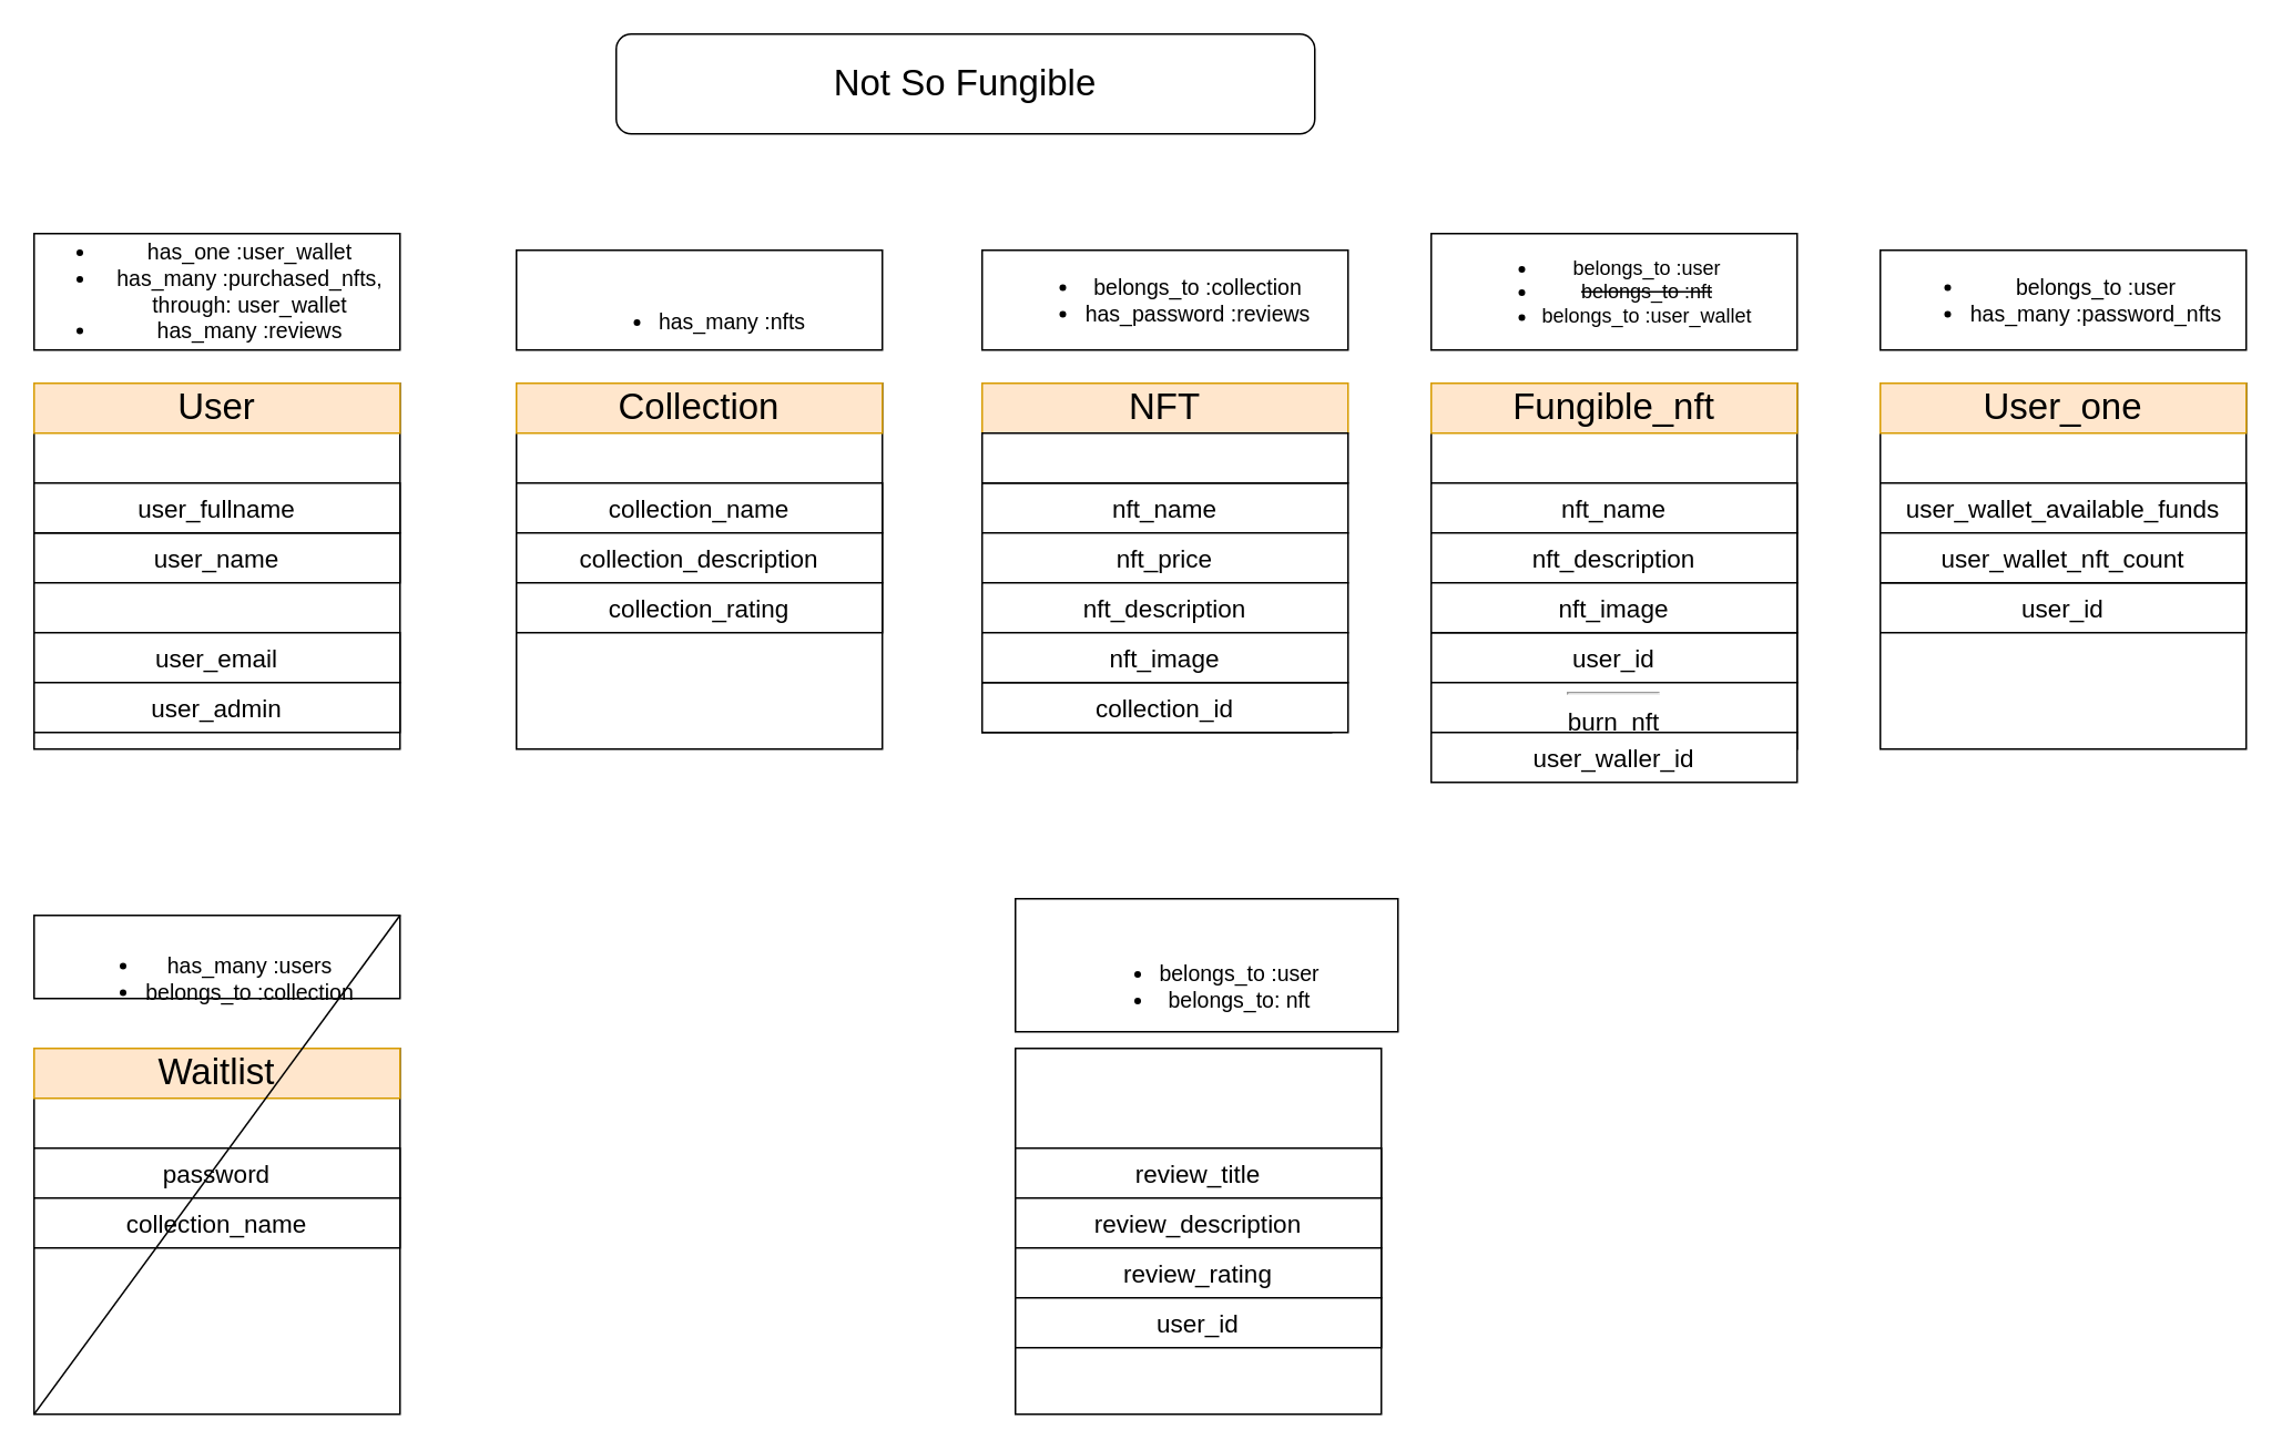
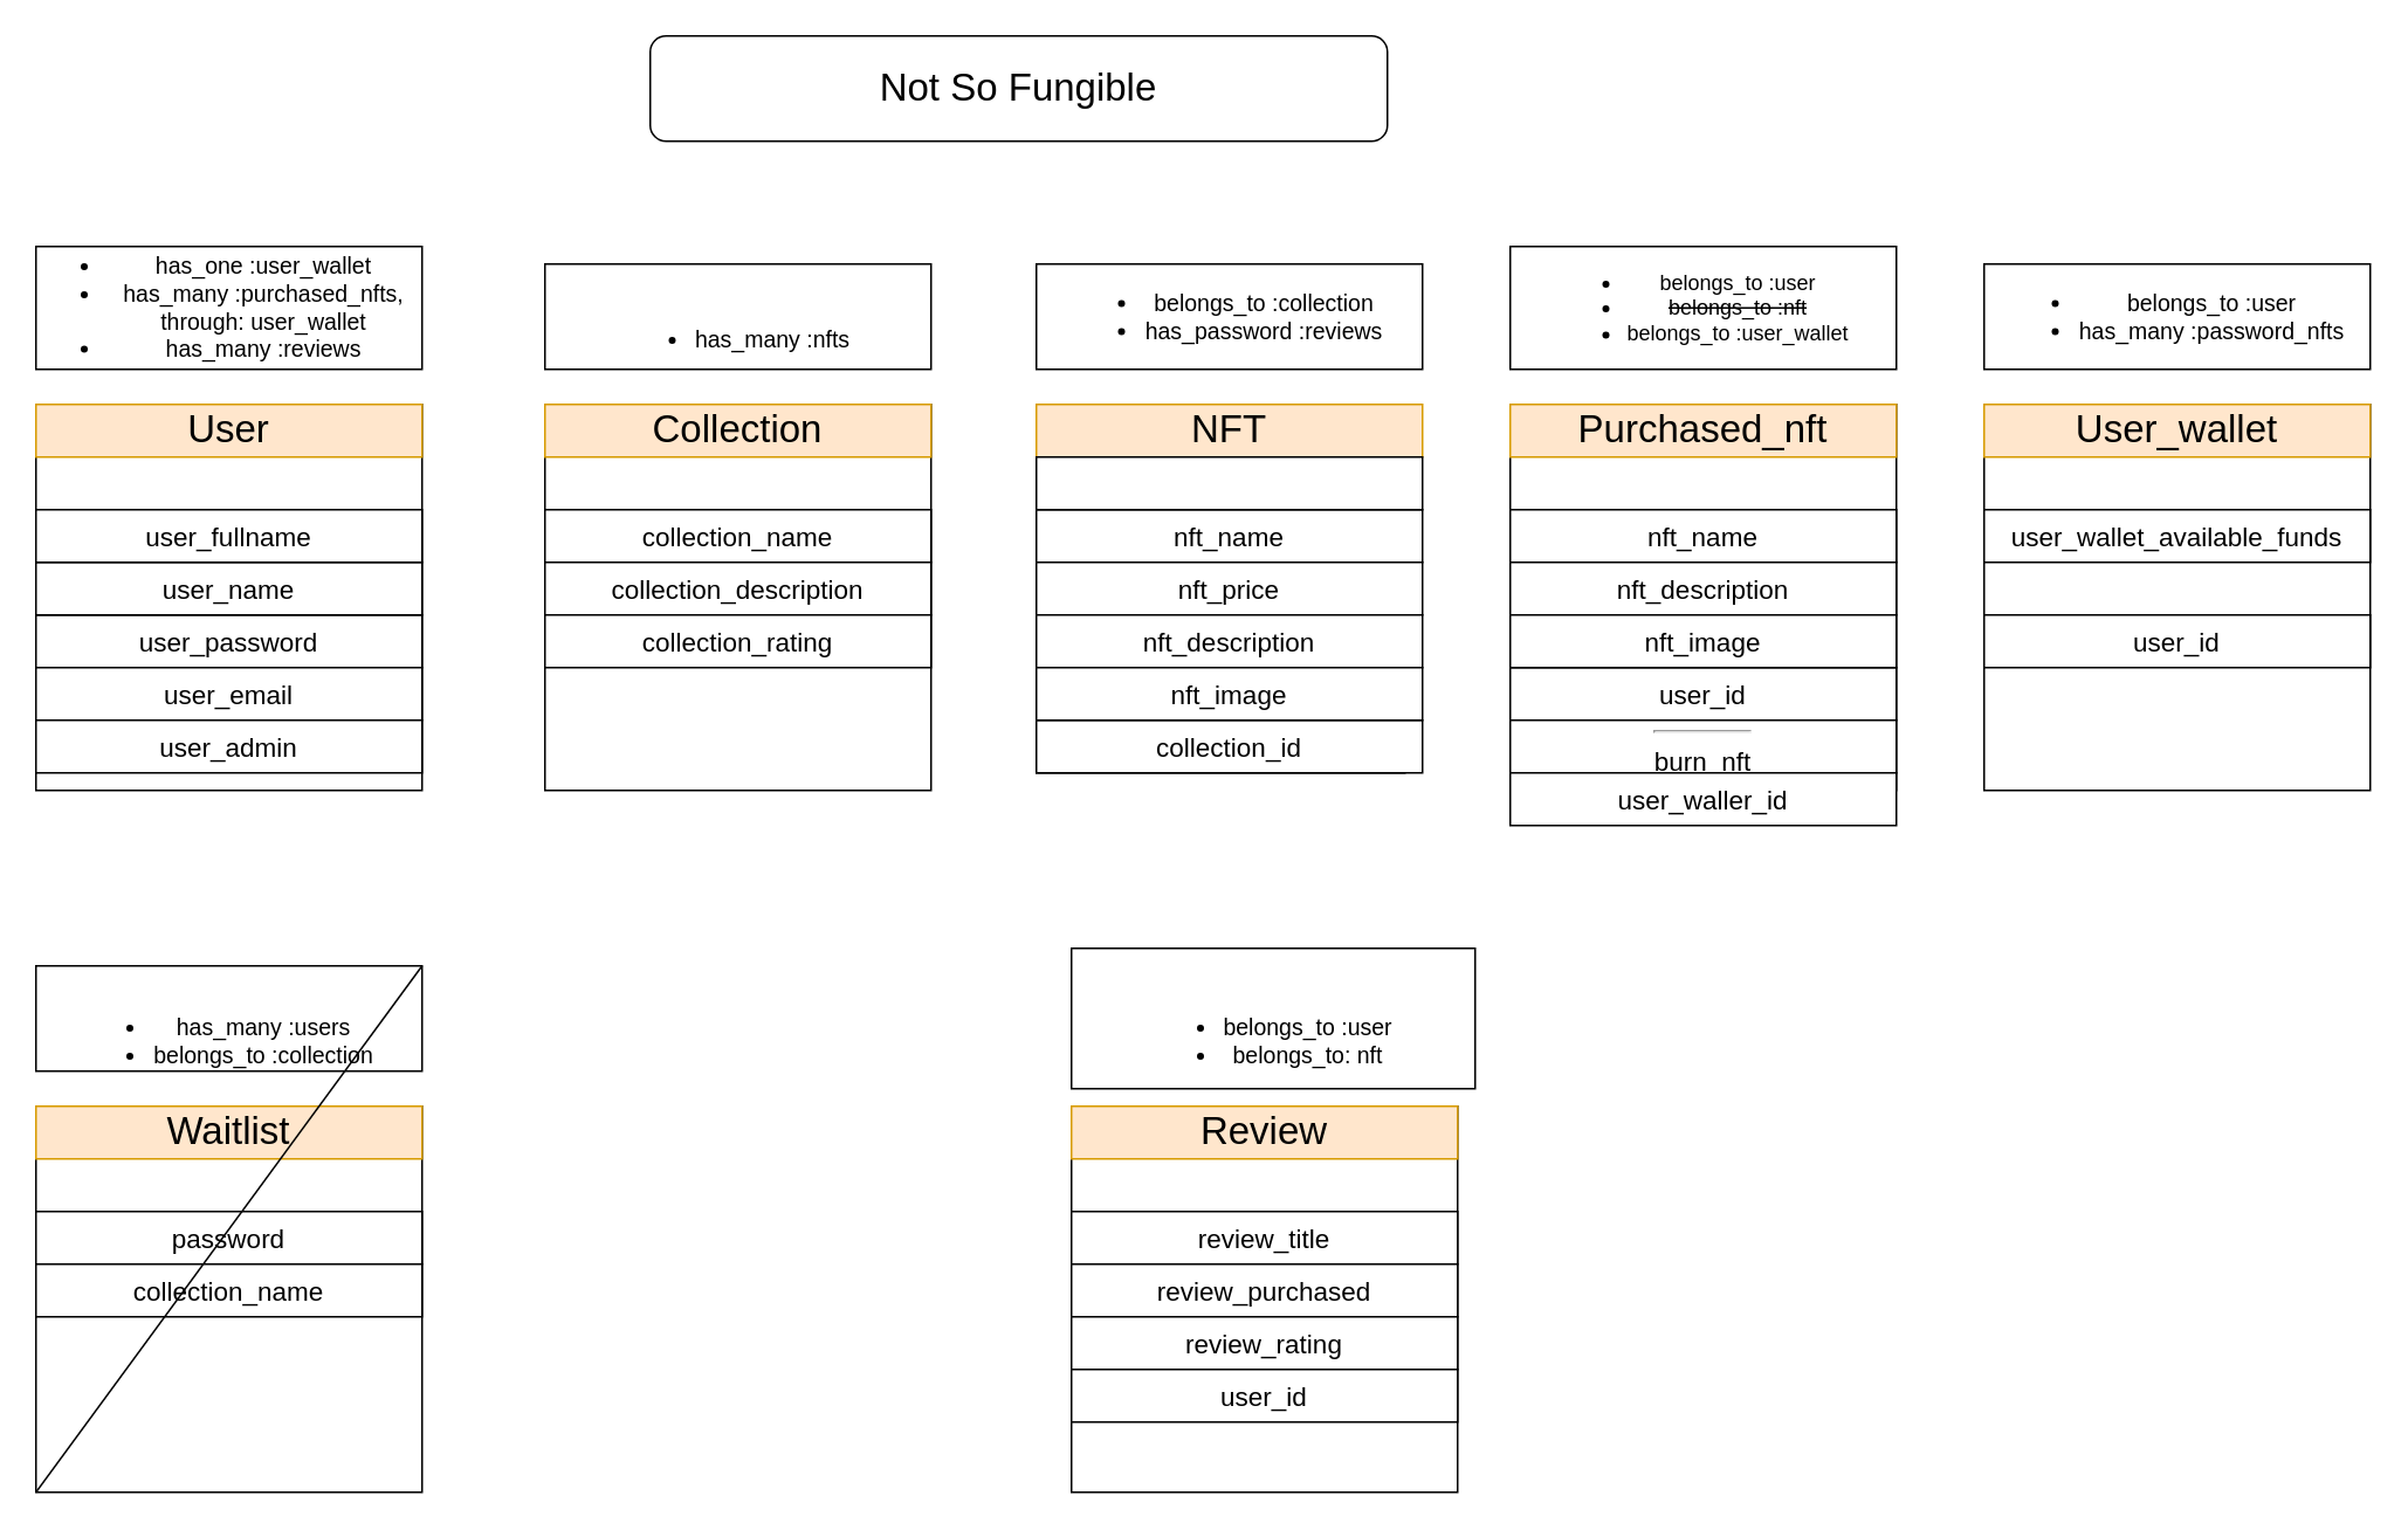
  <mxCell id="0" />
  <mxCell id="1" parent="0" />
  <mxCell id="2" value="" style="whiteSpace=wrap;html=1;aspect=fixed;" vertex="1" parent="1"><mxGeometry x="20" y="230" width="220" height="220" as="geometry" /></mxCell>
  <mxCell id="3" value="" style="whiteSpace=wrap;html=1;aspect=fixed;" vertex="1" parent="1"><mxGeometry x="310" y="230" width="220" height="220" as="geometry" /></mxCell>
  <mxCell id="4" value="" style="whiteSpace=wrap;html=1;aspect=fixed;" vertex="1" parent="1"><mxGeometry x="590" y="230" width="210" height="210" as="geometry" /></mxCell>
  <mxCell id="5" value="&lt;font style=&quot;font-size: 22px;&quot;&gt;Not So Fungible&lt;/font&gt;" style="rounded=1;whiteSpace=wrap;html=1;" vertex="1" parent="1"><mxGeometry x="370" y="20" width="420" height="60" as="geometry" /></mxCell>
  <mxCell id="6" value="User" style="rounded=0;whiteSpace=wrap;html=1;fontSize=22;fillColor=#ffe6cc;strokeColor=#d79b00;" vertex="1" parent="1"><mxGeometry x="20" y="230" width="220" height="30" as="geometry" /></mxCell>
  <mxCell id="7" value="Collection" style="rounded=0;whiteSpace=wrap;html=1;fontSize=22;fillColor=#ffe6cc;strokeColor=#d79b00;" vertex="1" parent="1"><mxGeometry x="310" y="230" width="220" height="30" as="geometry" /></mxCell>
  <mxCell id="8" value="NFT" style="rounded=0;whiteSpace=wrap;html=1;fontSize=22;fillColor=#ffe6cc;strokeColor=#d79b00;" vertex="1" parent="1"><mxGeometry x="590" y="230" width="220" height="30" as="geometry" /></mxCell>
+ <mxCell id="9" value="user_password" style="rounded=0;whiteSpace=wrap;html=1;fontSize=15;" vertex="1" parent="1"><mxGeometry x="20" y="350" width="220" height="30" as="geometry" /></mxCell>
  <mxCell id="10" value="user_email" style="rounded=0;whiteSpace=wrap;html=1;fontSize=15;" vertex="1" parent="1"><mxGeometry x="20" y="380" width="220" height="30" as="geometry" /></mxCell>
  <mxCell id="11" value="user_name" style="rounded=0;whiteSpace=wrap;html=1;fontSize=15;" vertex="1" parent="1"><mxGeometry x="20" y="320" width="220" height="30" as="geometry" /></mxCell>
  <mxCell id="12" value="collection_name" style="rounded=0;whiteSpace=wrap;html=1;fontSize=15;" vertex="1" parent="1"><mxGeometry x="310" y="290" width="220" height="30" as="geometry" /></mxCell>
  <mxCell id="13" value="user_fullname" style="rounded=0;whiteSpace=wrap;html=1;fontSize=15;" vertex="1" parent="1"><mxGeometry x="20" y="290" width="220" height="30" as="geometry" /></mxCell>
  <mxCell id="14" value="nft_name" style="rounded=0;whiteSpace=wrap;html=1;fontSize=15;" vertex="1" parent="1"><mxGeometry x="590" y="290" width="220" height="30" as="geometry" /></mxCell>
  <mxCell id="15" value="nft_price" style="rounded=0;whiteSpace=wrap;html=1;fontSize=15;" vertex="1" parent="1"><mxGeometry x="590" y="320" width="220" height="30" as="geometry" /></mxCell>
  <mxCell id="16" value="nft_description" style="rounded=0;whiteSpace=wrap;html=1;fontSize=15;" vertex="1" parent="1"><mxGeometry x="590" y="350" width="220" height="30" as="geometry" /></mxCell>
  <mxCell id="17" value="&lt;ul style=&quot;font-size: 13px;&quot;&gt;&lt;li&gt;&lt;span style=&quot;background-color: initial; font-size: 13px;&quot;&gt;has_one :user_wallet&lt;/span&gt;&lt;/li&gt;&lt;li&gt;has_many :purchased_nfts, through: user_wallet&lt;/li&gt;&lt;li&gt;has_many :reviews&lt;/li&gt;&lt;/ul&gt;" style="rounded=0;whiteSpace=wrap;html=1;fontSize=22;" vertex="1" parent="1"><mxGeometry x="20" y="140" width="220" height="70" as="geometry" /></mxCell>
  <mxCell id="18" value="&lt;div&gt;&lt;span style=&quot;font-size: 13px;&quot;&gt;&lt;br&gt;&lt;/span&gt;&lt;/div&gt;&lt;ul style=&quot;font-size: 13px;&quot;&gt;&lt;li&gt;has_many :nfts&lt;/li&gt;&lt;/ul&gt;" style="rounded=0;whiteSpace=wrap;html=1;fontSize=22;" vertex="1" parent="1"><mxGeometry x="310" width="220" height="60" as="geometry" y="150" /></mxCell>
  <mxCell id="19" value="collection_description" style="rounded=0;whiteSpace=wrap;html=1;fontSize=15;" vertex="1" parent="1"><mxGeometry x="310" y="320" width="220" height="30" as="geometry" /></mxCell>
  <mxCell id="20" value="&lt;ul style=&quot;font-size: 13px;&quot;&gt;&lt;li&gt;belongs_to :collection&lt;/li&gt;&lt;li&gt;has_password :reviews&lt;/li&gt;&lt;/ul&gt;" style="rounded=0;whiteSpace=wrap;html=1;fontSize=22;" vertex="1" parent="1"><mxGeometry x="590" width="220" height="60" as="geometry" y="150" /></mxCell>
  <mxCell id="21" value="collection_id" style="rounded=0;whiteSpace=wrap;html=1;fontSize=15;" vertex="1" parent="1"><mxGeometry x="590" y="410" width="220" height="30" as="geometry" /></mxCell>
  <mxCell id="22" value="user_admin" style="rounded=0;whiteSpace=wrap;html=1;fontSize=15;" vertex="1" parent="1"><mxGeometry x="20" y="410" width="220" height="30" as="geometry" /></mxCell>
  <mxCell id="23" value="nft_image" style="rounded=0;whiteSpace=wrap;html=1;fontSize=15;" vertex="1" parent="1"><mxGeometry x="590" y="380" width="220" height="30" as="geometry" /></mxCell>
  <mxCell id="24" value="collection_rating" style="rounded=0;whiteSpace=wrap;html=1;fontSize=15;" vertex="1" parent="1"><mxGeometry x="310" y="350" width="220" height="30" as="geometry" /></mxCell>
  <mxCell id="25" value="" style="whiteSpace=wrap;html=1;aspect=fixed;" vertex="1" parent="1"><mxGeometry x="860" y="230" width="220" height="220" as="geometry" /></mxCell>
- <mxCell id="26" value="Fungible_nft" style="rounded=0;whiteSpace=wrap;html=1;fontSize=22;fillColor=#ffe6cc;strokeColor=#d79b00;" vertex="1" parent="1"><mxGeometry x="860" y="230" width="220" height="30" as="geometry" /></mxCell>
+ <mxCell id="26" value="Purchased_nft" style="rounded=0;whiteSpace=wrap;html=1;fontSize=22;fillColor=#ffe6cc;strokeColor=#d79b00;" vertex="1" parent="1"><mxGeometry x="860" y="230" width="220" height="30" as="geometry" /></mxCell>
  <mxCell id="27" value="&lt;ul style=&quot;font-size: 12px;&quot;&gt;&lt;li style=&quot;&quot;&gt;&lt;font style=&quot;font-size: 12px;&quot;&gt;belongs_to :user&lt;/font&gt;&lt;/li&gt;&lt;li style=&quot;&quot;&gt;&lt;font style=&quot;font-size: 12px;&quot;&gt;&lt;strike&gt;belongs_to :nft&lt;/strike&gt;&lt;/font&gt;&lt;/li&gt;&lt;li style=&quot;&quot;&gt;&lt;font style=&quot;font-size: 12px;&quot;&gt;belongs_to :user_wallet&lt;/font&gt;&lt;/li&gt;&lt;/ul&gt;" style="rounded=0;whiteSpace=wrap;html=1;fontSize=22;" vertex="1" parent="1"><mxGeometry x="860" y="140" width="220" height="70" as="geometry" /></mxCell>
  <mxCell id="28" value="nft_name" style="rounded=0;whiteSpace=wrap;html=1;fontSize=15;" vertex="1" parent="1"><mxGeometry x="860" y="290" width="220" height="30" as="geometry" /></mxCell>
  <mxCell id="29" value="nft_description" style="rounded=0;whiteSpace=wrap;html=1;fontSize=15;" vertex="1" parent="1"><mxGeometry x="860" y="320" width="220" height="30" as="geometry" /></mxCell>
  <mxCell id="30" value="user_id" style="rounded=0;whiteSpace=wrap;html=1;fontSize=15;" vertex="1" parent="1"><mxGeometry x="860" y="380" width="220" height="30" as="geometry" /></mxCell>
  <mxCell id="31" value="nft_image" style="rounded=0;whiteSpace=wrap;html=1;fontSize=15;" vertex="1" parent="1"><mxGeometry x="860" y="350" width="220" height="30" as="geometry" /></mxCell>
  <mxCell id="32" value="" style="whiteSpace=wrap;html=1;aspect=fixed;" vertex="1" parent="1"><mxGeometry x="1130" y="230" width="220" height="220" as="geometry" /></mxCell>
- <mxCell id="33" value="User_one" style="rounded=0;whiteSpace=wrap;html=1;fontSize=22;fillColor=#ffe6cc;strokeColor=#d79b00;" vertex="1" parent="1"><mxGeometry x="1130" y="230" width="220" height="30" as="geometry" /></mxCell>
+ <mxCell id="33" value="User_wallet" style="rounded=0;whiteSpace=wrap;html=1;fontSize=22;fillColor=#ffe6cc;strokeColor=#d79b00;" vertex="1" parent="1"><mxGeometry x="1130" y="230" width="220" height="30" as="geometry" /></mxCell>
  <mxCell id="34" value="user_id" style="rounded=0;whiteSpace=wrap;html=1;fontSize=15;" vertex="1" parent="1"><mxGeometry x="1130" y="350" width="220" height="30" as="geometry" /></mxCell>
  <mxCell id="35" value="&lt;ul style=&quot;font-size: 13px;&quot;&gt;&lt;li&gt;belongs_to :user&lt;/li&gt;&lt;li&gt;has_many :password_nfts&lt;/li&gt;&lt;/ul&gt;" style="rounded=0;whiteSpace=wrap;html=1;fontSize=22;" vertex="1" parent="1"><mxGeometry x="1130" width="220" height="60" as="geometry" y="150" /></mxCell>
  <mxCell id="36" value="user_wallet_available_funds" style="rounded=0;whiteSpace=wrap;html=1;fontSize=15;" vertex="1" parent="1"><mxGeometry x="1130" y="290" width="220" height="30" as="geometry" /></mxCell>
- <mxCell id="37" value="user_wallet_nft_count" style="rounded=0;whiteSpace=wrap;html=1;fontSize=15;" vertex="1" parent="1"><mxGeometry x="1130" y="320" width="220" height="30" as="geometry" /></mxCell>
  <mxCell id="38" value="&lt;hr&gt;burn_nft" style="rounded=0;whiteSpace=wrap;html=1;fontSize=15;" vertex="1" parent="1"><mxGeometry x="860" y="410" width="220" height="30" as="geometry" /></mxCell>
  <mxCell id="39" value="user_waller_id" style="rounded=0;whiteSpace=wrap;html=1;fontSize=15;" vertex="1" parent="1"><mxGeometry x="860" y="440" width="220" height="30" as="geometry" /></mxCell>
  <mxCell id="40" value="" style="rounded=0;whiteSpace=wrap;html=1;fontSize=15;" vertex="1" parent="1"><mxGeometry x="590" y="260" width="220" height="30" as="geometry" /></mxCell>
  <mxCell id="41" value="" style="whiteSpace=wrap;html=1;aspect=fixed;" vertex="1" parent="1"><mxGeometry x="610" y="630" width="220" height="220" as="geometry" /></mxCell>
+ <mxCell id="42" value="Review" style="rounded=0;whiteSpace=wrap;html=1;fontSize=22;fillColor=#ffe6cc;strokeColor=#d79b00;" vertex="1" parent="1"><mxGeometry x="610" y="630" width="220" height="30" as="geometry" /></mxCell>
  <mxCell id="43" value="review_title" style="rounded=0;whiteSpace=wrap;html=1;fontSize=15;" vertex="1" parent="1"><mxGeometry x="610" y="690" width="220" height="30" as="geometry" /></mxCell>
  <mxCell id="44" value="&lt;div&gt;&lt;span style=&quot;font-size: 13px;&quot;&gt;&lt;br&gt;&lt;/span&gt;&lt;/div&gt;&lt;ul style=&quot;font-size: 13px;&quot;&gt;&lt;li&gt;belongs_to :user&lt;/li&gt;&lt;li&gt;belongs_to: nft&lt;/li&gt;&lt;/ul&gt;" style="rounded=0;whiteSpace=wrap;html=1;fontSize=22;" vertex="1" parent="1"><mxGeometry x="610" y="540" width="230" height="80" as="geometry" /></mxCell>
- <mxCell id="45" value="review_description" style="rounded=0;whiteSpace=wrap;html=1;fontSize=15;" vertex="1" parent="1"><mxGeometry x="610" y="720" width="220" height="30" as="geometry" /></mxCell>
+ <mxCell id="45" value="review_purchased" style="rounded=0;whiteSpace=wrap;html=1;fontSize=15;" vertex="1" parent="1"><mxGeometry x="610" y="720" width="220" height="30" as="geometry" /></mxCell>
  <mxCell id="46" value="review_rating" style="rounded=0;whiteSpace=wrap;html=1;fontSize=15;" vertex="1" parent="1"><mxGeometry x="610" y="750" width="220" height="30" as="geometry" /></mxCell>
  <mxCell id="47" value="user_id" style="rounded=0;whiteSpace=wrap;html=1;fontSize=15;" vertex="1" parent="1"><mxGeometry x="610" y="780" width="220" height="30" as="geometry" /></mxCell>
  <mxCell id="48" value="" style="whiteSpace=wrap;html=1;aspect=fixed;" vertex="1" parent="1"><mxGeometry x="20" y="630" width="220" height="220" as="geometry" /></mxCell>
  <mxCell id="49" value="Waitlist" style="rounded=0;whiteSpace=wrap;html=1;fontSize=22;fillColor=#ffe6cc;strokeColor=#d79b00;" vertex="1" parent="1"><mxGeometry x="20" y="630" width="220" height="30" as="geometry" /></mxCell>
  <mxCell id="50" value="password" style="rounded=0;whiteSpace=wrap;html=1;fontSize=15;" vertex="1" parent="1"><mxGeometry x="20" y="690" width="220" height="30" as="geometry" /></mxCell>
- <mxCell id="51" value="&lt;div&gt;&lt;span style=&quot;font-size: 13px;&quot;&gt;&lt;br&gt;&lt;/span&gt;&lt;/div&gt;&lt;ul style=&quot;font-size: 13px;&quot;&gt;&lt;li&gt;has_many :users&lt;/li&gt;&lt;li&gt;belongs_to :collection&lt;/li&gt;&lt;/ul&gt;" style="rounded=0;whiteSpace=wrap;html=1;fontSize=22;" vertex="1" parent="1"><mxGeometry x="20" y="550" width="220" height="50" as="geometry" /></mxCell>
+ <mxCell id="51" value="&lt;div&gt;&lt;span style=&quot;font-size: 13px;&quot;&gt;&lt;br&gt;&lt;/span&gt;&lt;/div&gt;&lt;ul style=&quot;font-size: 13px;&quot;&gt;&lt;li&gt;has_many :users&lt;/li&gt;&lt;li&gt;belongs_to :collection&lt;/li&gt;&lt;/ul&gt;" style="rounded=0;whiteSpace=wrap;html=1;fontSize=22;" vertex="1" parent="1"><mxGeometry x="20" y="550" width="220" height="60" as="geometry" /></mxCell>
  <mxCell id="52" value="collection_name" style="rounded=0;whiteSpace=wrap;html=1;fontSize=15;" vertex="1" parent="1"><mxGeometry x="20" y="720" width="220" height="30" as="geometry" /></mxCell>
  <mxCell id="53" value="" style="endArrow=none;html=1;rounded=0;fontSize=12;entryX=1;entryY=0;entryDx=0;entryDy=0;" edge="1" parent="1" target="51"><mxGeometry width="50" height="50" relative="1" as="geometry"><mxPoint x="20" y="850" as="sourcePoint" /><mxPoint x="70" y="800" as="targetPoint" /></mxGeometry></mxCell>
